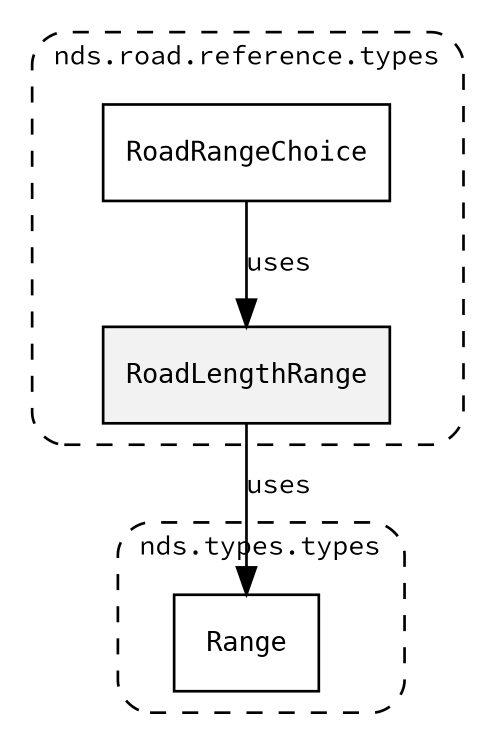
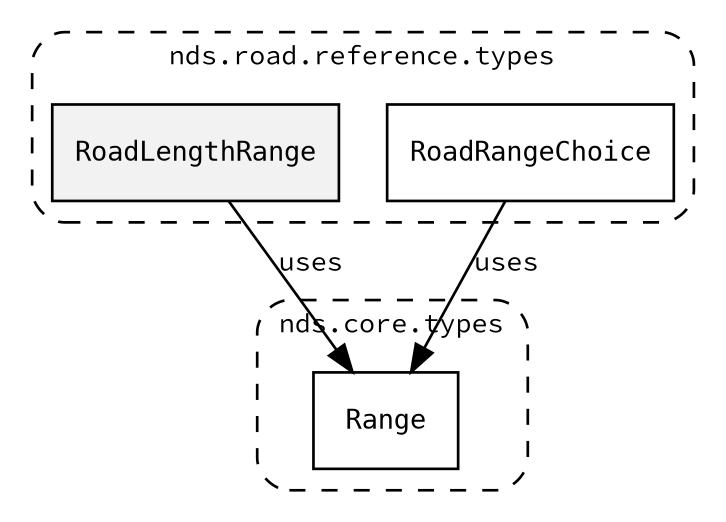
  digraph {
    fontname="Source Code Pro"
    fontsize=10
    rankdir=TB
    node [fontname="Source Code Pro" fontsize=10 shape=box]
    edge [fontname="Source Code Pro" fontsize=10]
    n1 [fillcolor="#0000000D" label=<<font face="monospace"><table align="center" border="0" cellspacing="0" cellpadding="0"><tr><td href="../../../content/packages/nds.road.reference.types.html#Structure-RoadLengthRange" title="Structure defined in nds.road.reference.types">RoadLengthRange</td></tr></table></font>> style=filled]
    n2 [label=<<font face="monospace"><table align="center" border="0" cellspacing="0" cellpadding="0"><tr><td href="../../../content/packages/nds.road.reference.types.html#Choice-RoadRangeChoice" title="Choice defined in nds.road.reference.types">RoadRangeChoice</td></tr></table></font>>]
    n3 [label=<<font face="monospace"><table align="center" border="0" cellspacing="0" cellpadding="0"><tr><td href="../../../content/packages/nds.core.types.html#Structure-Range" title="Structure defined in nds.core.types">Range</td></tr></table></font>>]
    subgraph cluster_1 {
      label="nds.road.reference.types"
      style="dashed, rounded"
      n1
      n2
    }
    subgraph cluster_2 {
-     label="nds.types.types"
+     label="nds.core.types"
      style="dashed, rounded"
      n3
    }
    n1 -> n3 [label=uses]
-   n2 -> n1 [label=uses]
+   n2 -> n3 [label=uses]
  }
